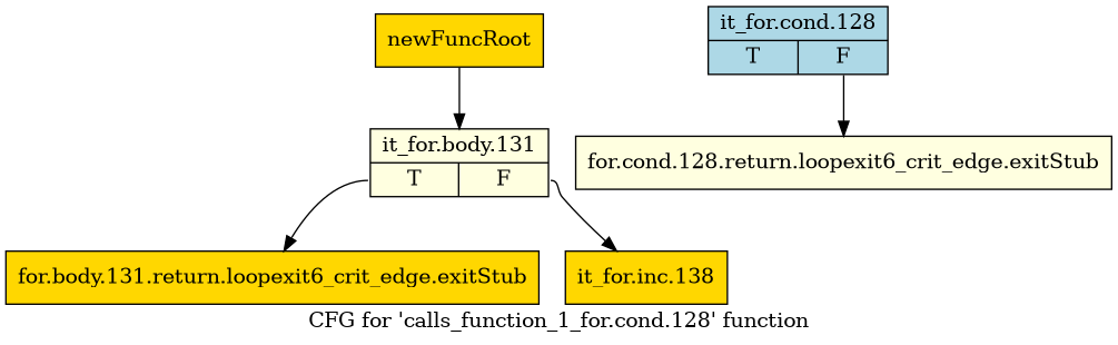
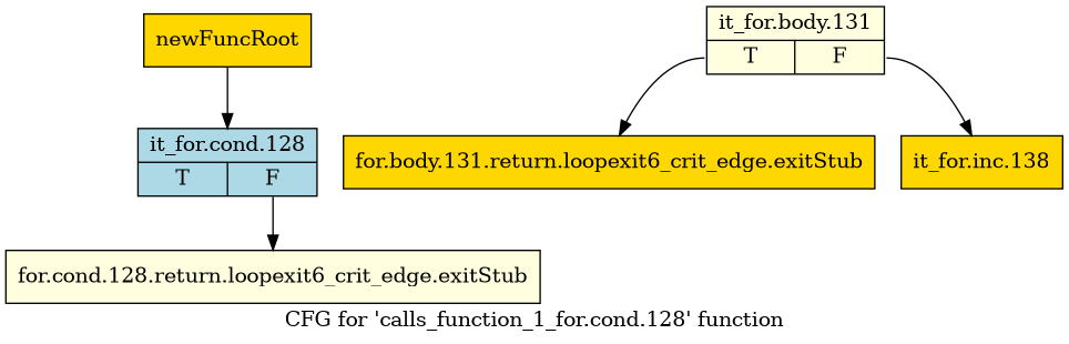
  digraph {
    label="CFG for 'calls_function_1_for.cond.128' function"
    node [fillcolor=gold shape=record style=filled]
    edge [tailport=s1]
    n1 [label="{newFuncRoot}"]
    n2 [fillcolor=lightblue label="{it_for.cond.128|{<s0>T|<s1>F}}"]
    n3 [fillcolor=lightyellow label="{for.cond.128.return.loopexit6_crit_edge.exitStub}"]
    n4 [fillcolor=lightyellow label="{it_for.body.131|{<s0>T|<s1>F}}"]
    n5 [label="{for.body.131.return.loopexit6_crit_edge.exitStub}"]
    n6 [label="{it_for.inc.138}"]
-   n1 -> n4 [tailport=""]
+   n1 -> n2 [tailport=""]
    n2 -> n3
    n4 -> n5 [tailport=s0]
    n4 -> n6
  }
